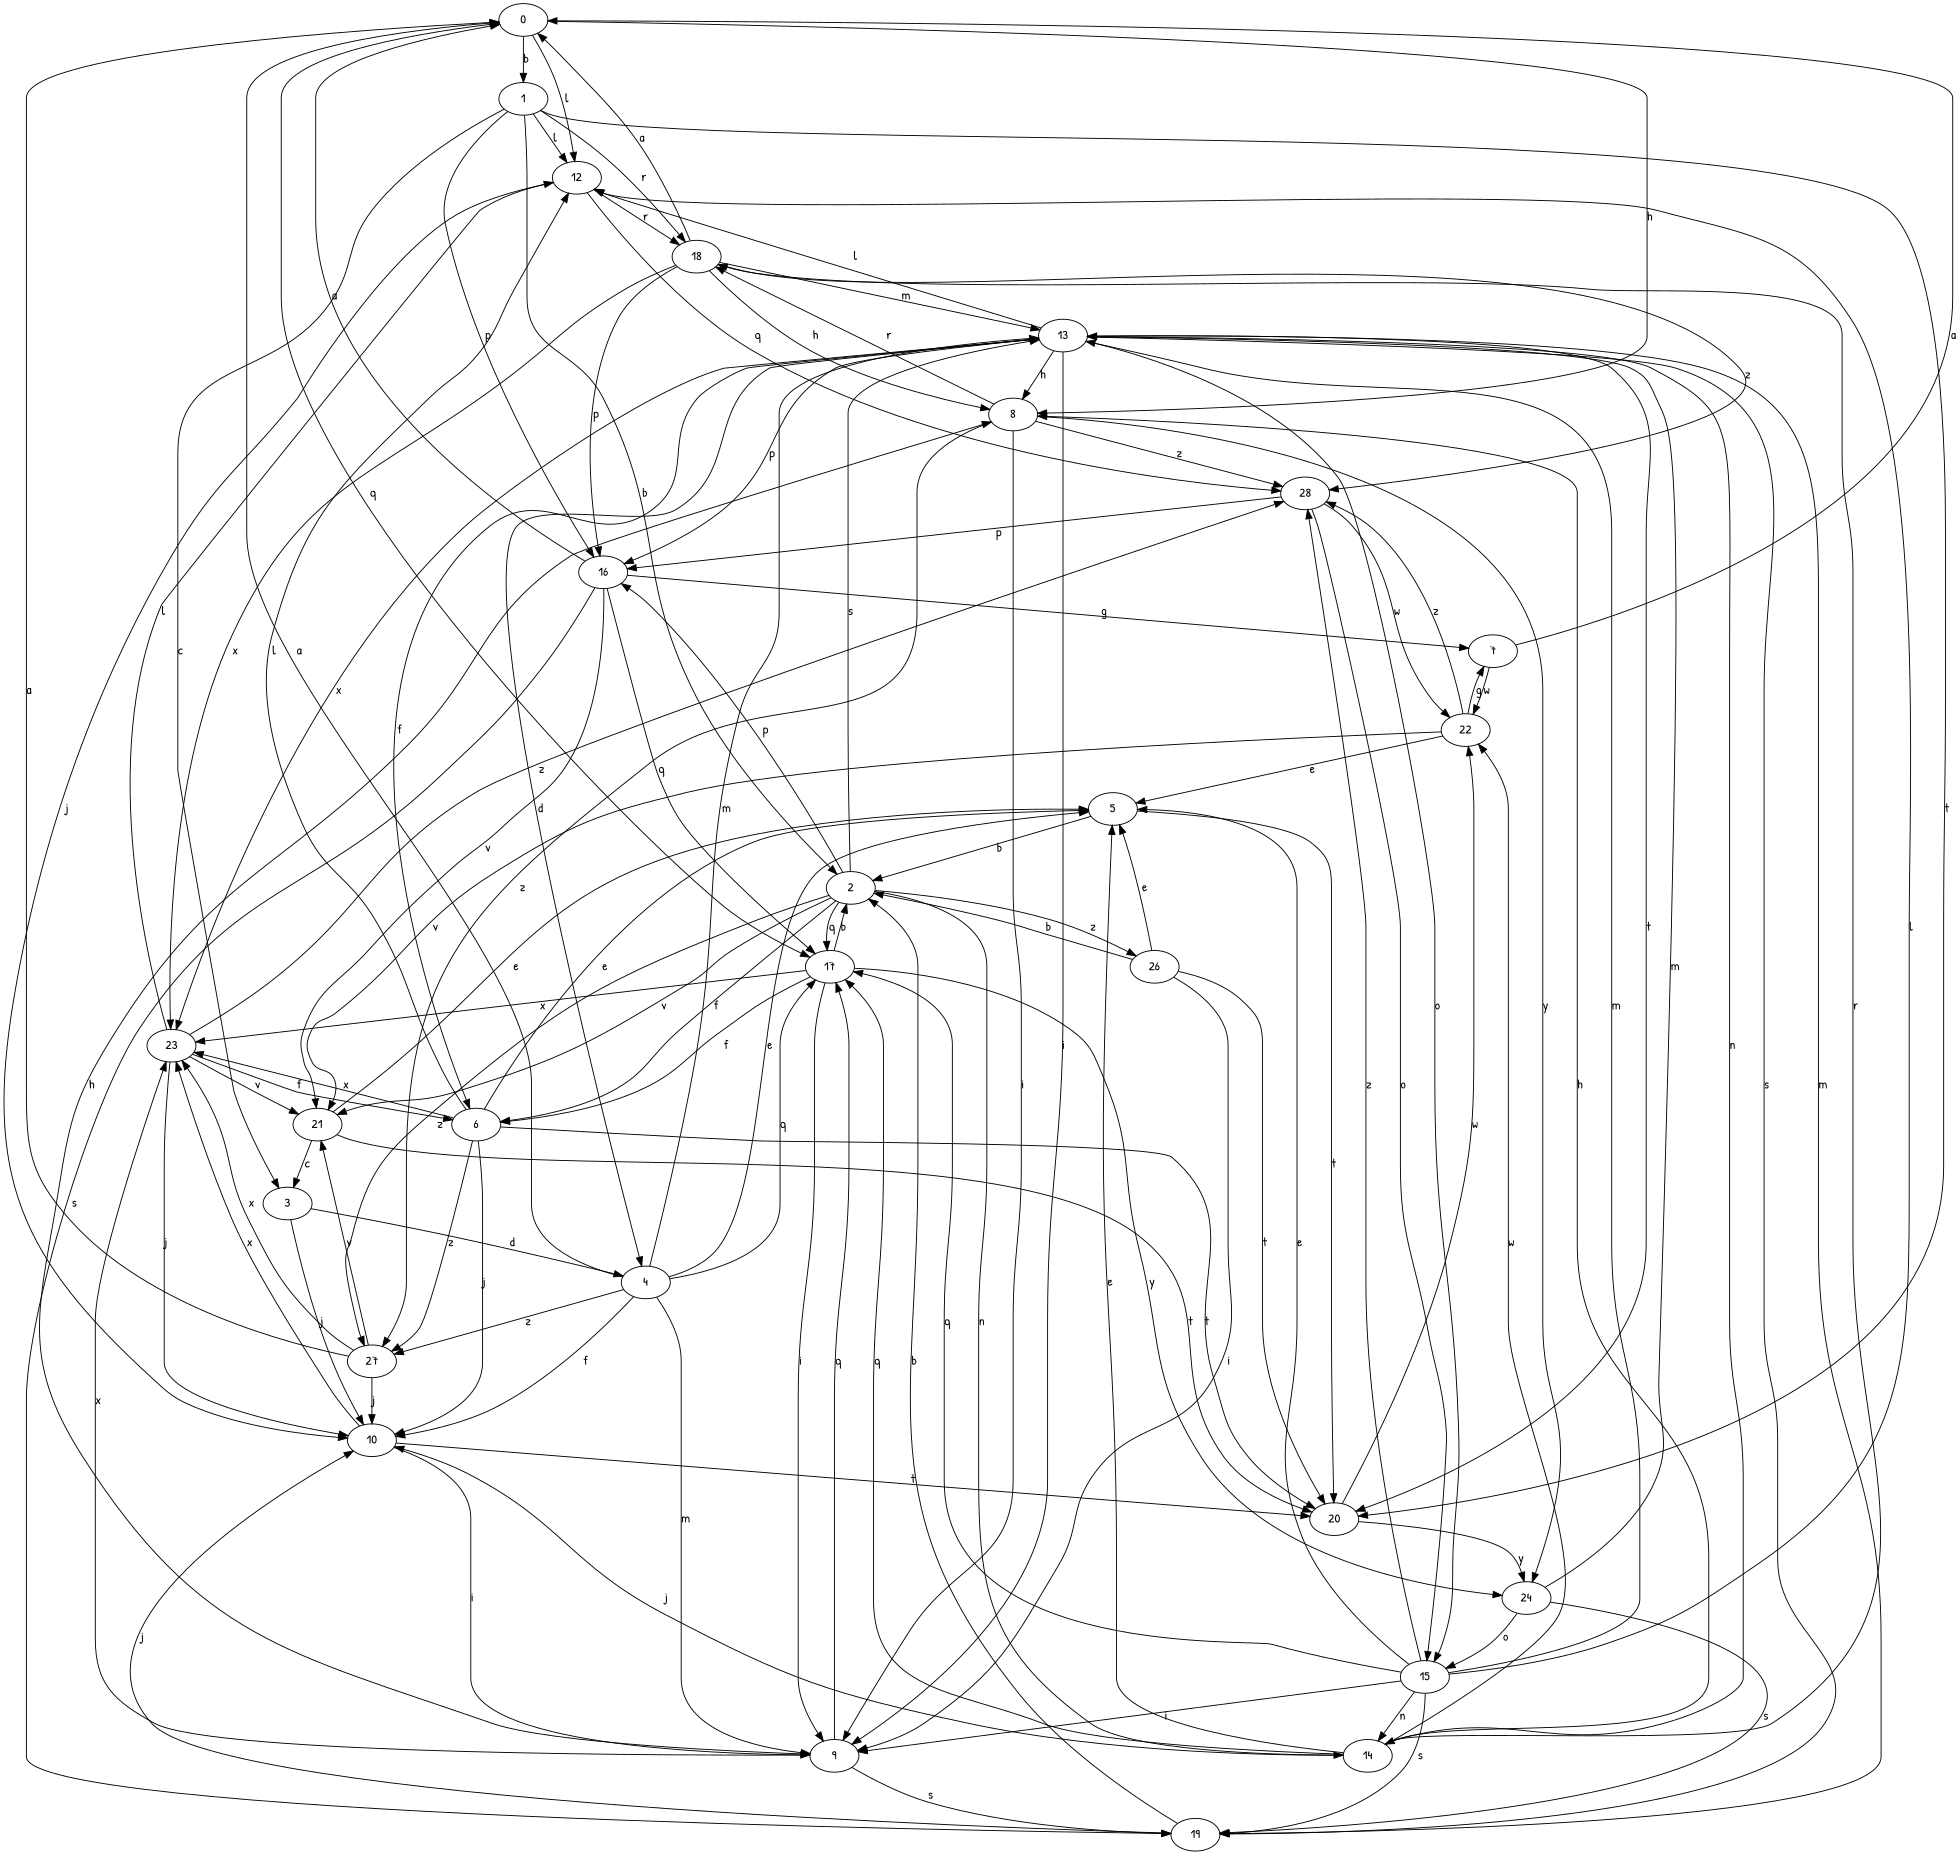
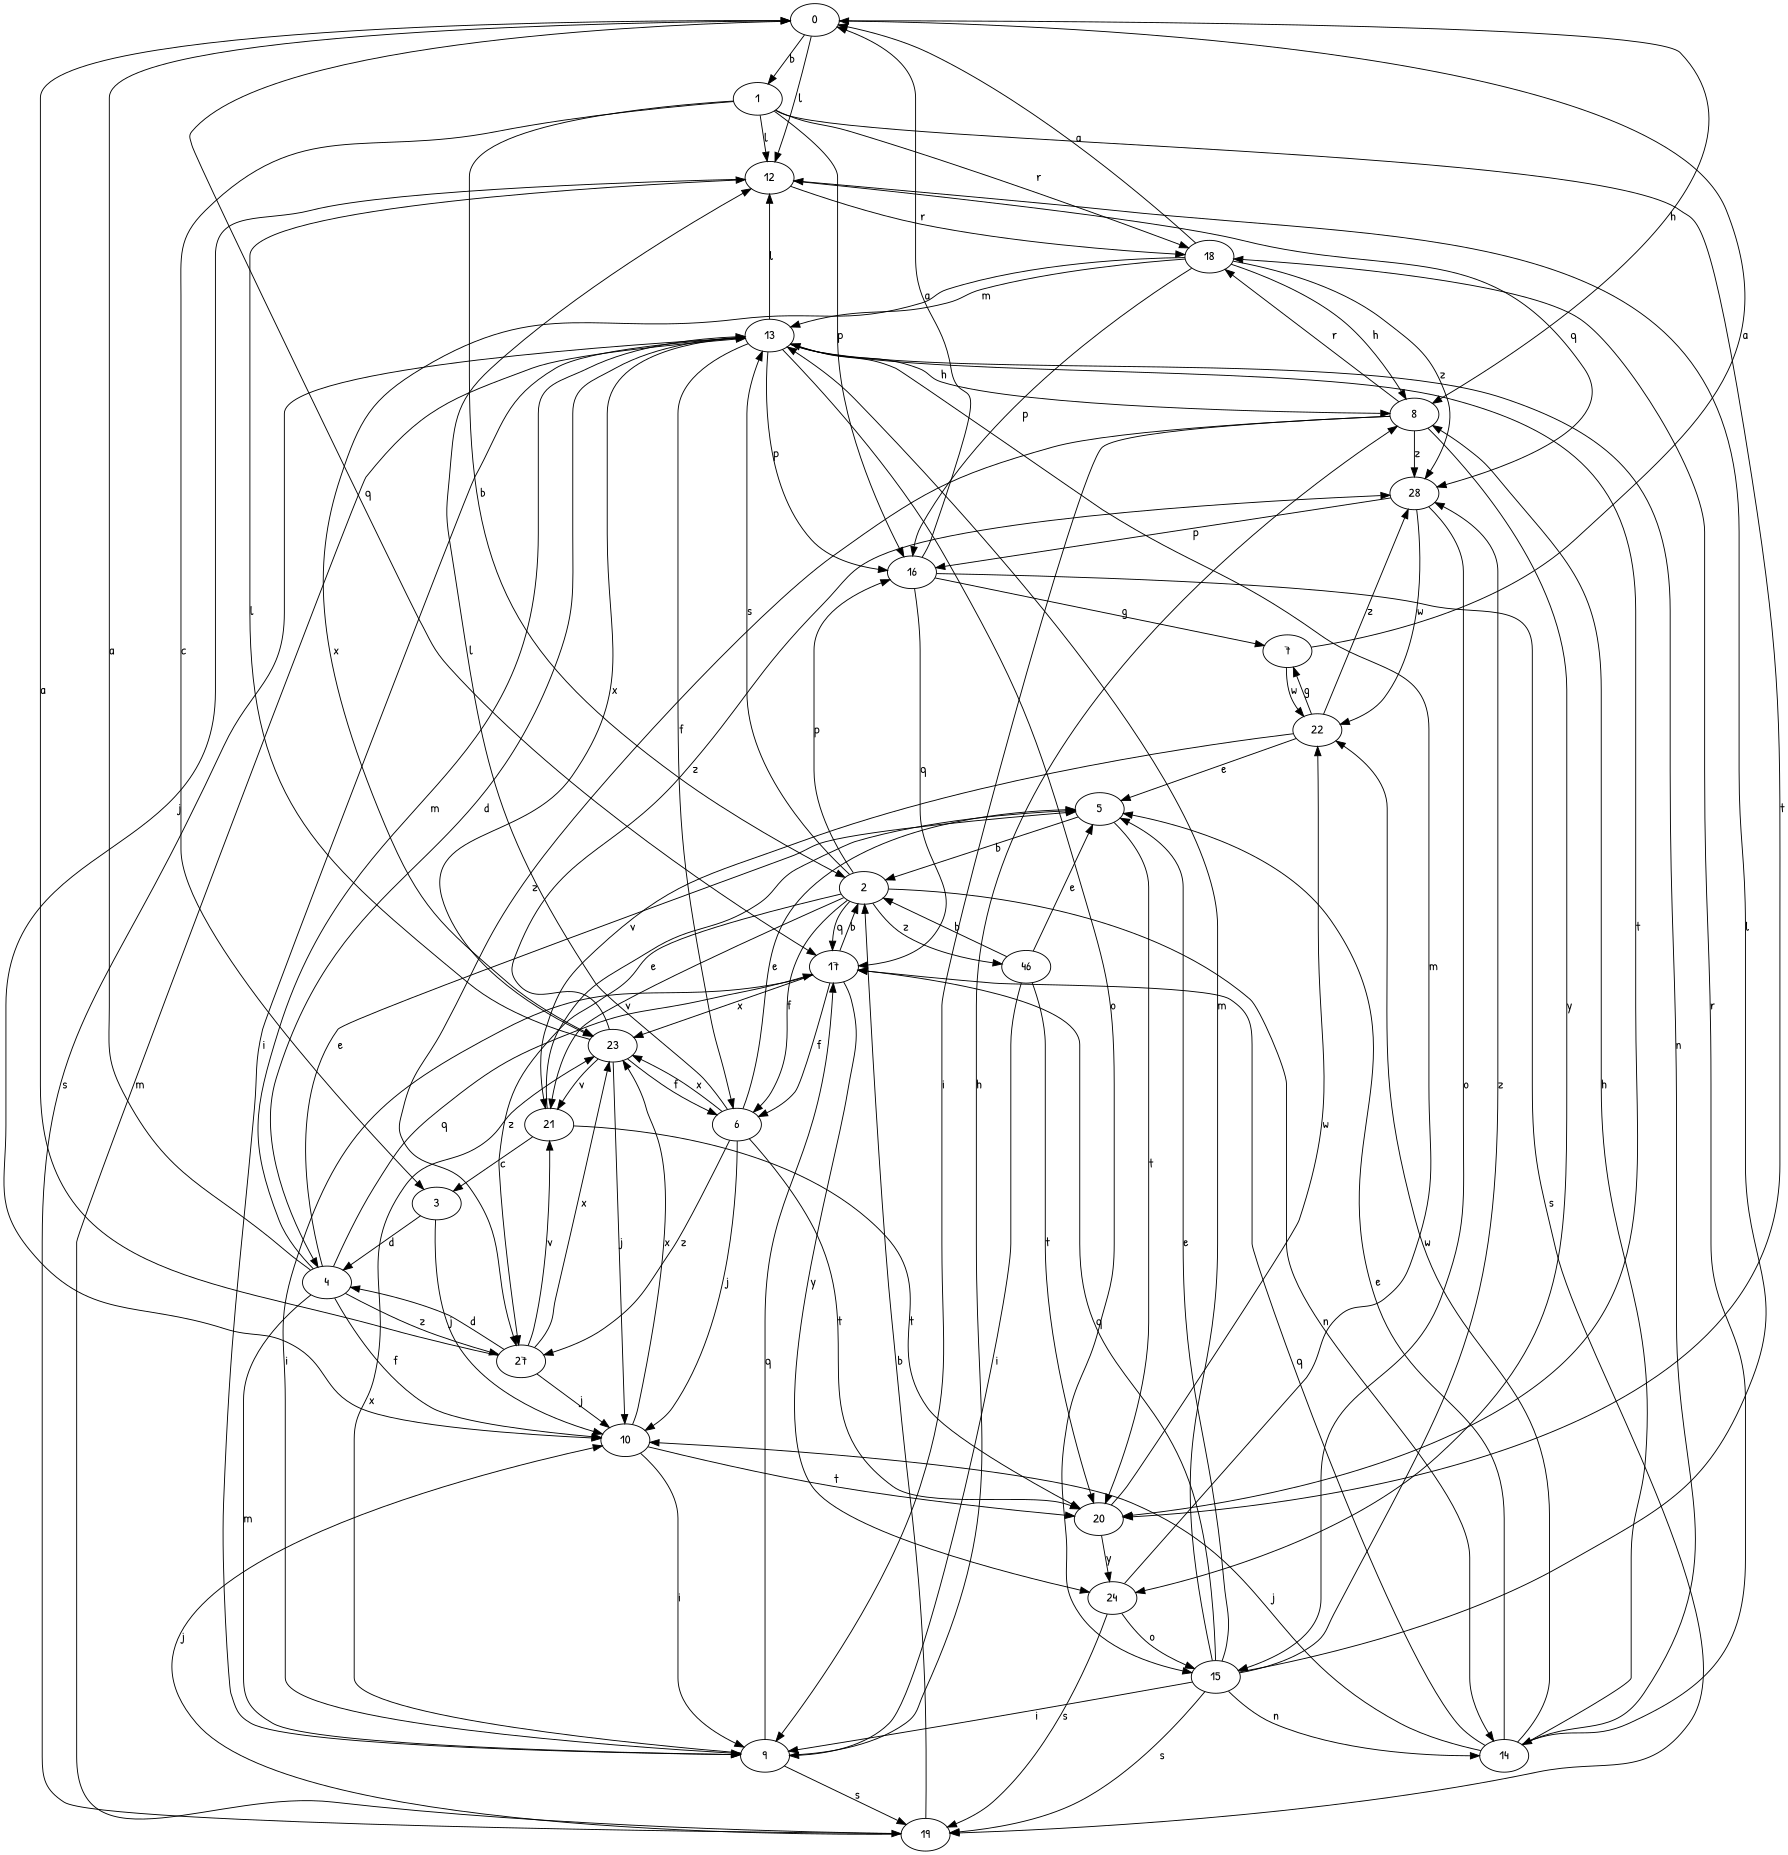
  strict digraph {
    fontname="Patrick Hand"
    node [fontname="Patrick Hand"]
    edge [fontname="Patrick Hand"]
    0
    1
    8
    12
    17
    2
    3
    16
    18
    20
    27
    9
    24
    28
    10
    6
    23
    14
    21
-   26
+   26 [label=46]
    13
    4
    19
    7
    22
    5
    15
    0 -> 1 [label=b]
    0 -> 8 [label=h]
    0 -> 12 [label=l]
    0 -> 17 [label=q]
    1 -> 12 [label=l]
    1 -> 2 [label=b]
    1 -> 3 [label=c]
    1 -> 16 [label=p]
    1 -> 18 [label=r]
    1 -> 20 [label=t]
    8 -> 18 [label=r]
    8 -> 27 [label=z]
    8 -> 9 [label=i]
    8 -> 24 [label=y]
    8 -> 28 [label=z]
    12 -> 18 [label=r]
    12 -> 28 [label=q]
    12 -> 10 [label=j]
    17 -> 2 [label=b]
    17 -> 9 [label=i]
    17 -> 24 [label=y]
    17 -> 6 [label=f]
    17 -> 23 [label=x]
    2 -> 17 [label=q]
    2 -> 16 [label=p]
    2 -> 27 [label=z]
    2 -> 6 [label=f]
    2 -> 14 [label=n]
    2 -> 21 [label=v]
    2 -> 26 [label=z]
    2 -> 13 [label=s]
    3 -> 10 [label=j]
    3 -> 4 [label=d]
    16 -> 0 [label=a]
    16 -> 17 [label=q]
-   16 -> 21 [label=v]
    16 -> 19 [label=s]
    16 -> 7 [label=g]
    18 -> 0 [label=a]
    18 -> 8 [label=h]
    18 -> 16 [label=p]
    18 -> 28 [label=z]
    18 -> 23 [label=x]
    18 -> 13 [label=m]
    20 -> 24 [label=y]
    20 -> 22 [label=w]
    27 -> 0 [label=a]
    27 -> 10 [label=j]
    27 -> 23 [label=x]
    27 -> 21 [label=v]
+   27 -> 4 [label=d]
    9 -> 8 [label=h]
    9 -> 17 [label=q]
    9 -> 23 [label=x]
    9 -> 19 [label=s]
    24 -> 13 [label=m]
    24 -> 19 [label=s]
    24 -> 15 [label=o]
    28 -> 16 [label=p]
    28 -> 22 [label=w]
    28 -> 15 [label=o]
    10 -> 20 [label=t]
    10 -> 9 [label=i]
    10 -> 23 [label=x]
    6 -> 12 [label=l]
    6 -> 20 [label=t]
    6 -> 27 [label=z]
    6 -> 10 [label=j]
    6 -> 23 [label=x]
    6 -> 5 [label=e]
    23 -> 12 [label=l]
    23 -> 28 [label=z]
    23 -> 10 [label=j]
    23 -> 6 [label=f]
    23 -> 21 [label=v]
    14 -> 8 [label=h]
    14 -> 17 [label=q]
    14 -> 18 [label=r]
    14 -> 10 [label=j]
    14 -> 22 [label=w]
    14 -> 5 [label=e]
    21 -> 3 [label=c]
    21 -> 20 [label=t]
    21 -> 5 [label=e]
    26 -> 2 [label=b]
    26 -> 20 [label=t]
    26 -> 9 [label=i]
    26 -> 5 [label=e]
    13 -> 8 [label=h]
    13 -> 12 [label=l]
    13 -> 16 [label=p]
    13 -> 20 [label=t]
    13 -> 9 [label=i]
    13 -> 6 [label=f]
    13 -> 23 [label=x]
    13 -> 14 [label=n]
    13 -> 4 [label=d]
    13 -> 19 [label=s]
    13 -> 15 [label=o]
    4 -> 0 [label=a]
    4 -> 17 [label=q]
    4 -> 27 [label=z]
    4 -> 9 [label=m]
    4 -> 10 [label=f]
    4 -> 13 [label=m]
    4 -> 5 [label=e]
    19 -> 2 [label=b]
    19 -> 10 [label=j]
    19 -> 13 [label=m]
    7 -> 0 [label=a]
    7 -> 22 [label=w]
    22 -> 28 [label=z]
    22 -> 21 [label=v]
    22 -> 7 [label=g]
    22 -> 5 [label=e]
    5 -> 2 [label=b]
    5 -> 20 [label=t]
    15 -> 12 [label=l]
    15 -> 17 [label=q]
    15 -> 9 [label=i]
    15 -> 28 [label=z]
    15 -> 14 [label=n]
    15 -> 13 [label=m]
    15 -> 19 [label=s]
    15 -> 5 [label=e]
  }
